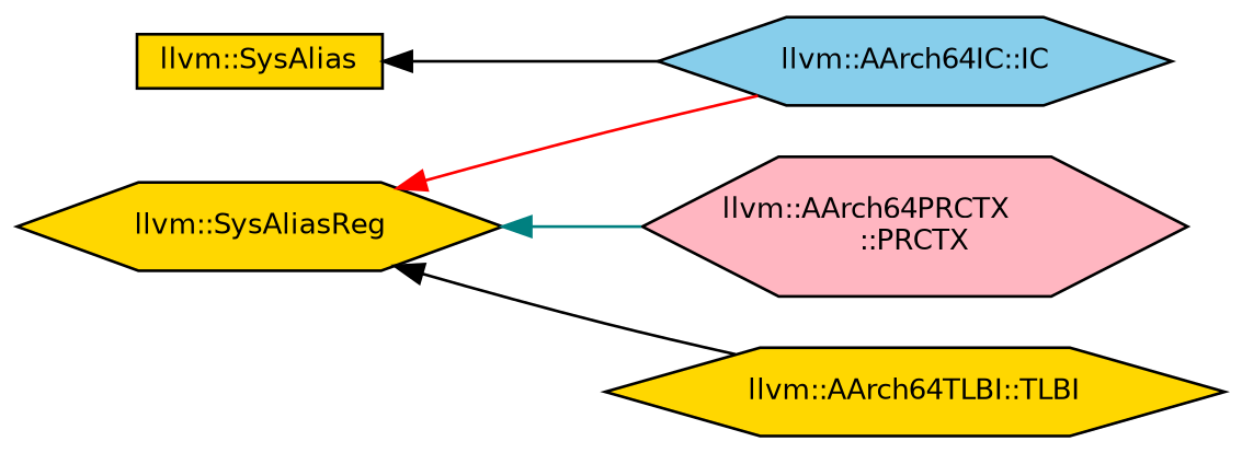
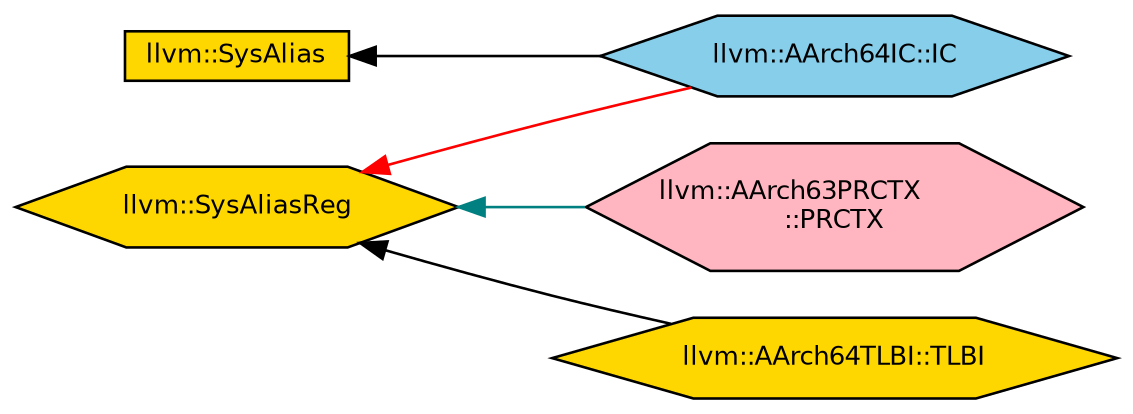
  digraph {
    rankdir=LR
    node [color=black fillcolor=gold fontname=Helvetica fontsize=10 shape=hexagon style=filled]
    edge [color=black dir=back fontname=Helvetica fontsize=10 labelfontname=Helvetica labelfontsize=10 style=solid]
    n1 [fontcolor=black height=0.2 label="llvm::SysAliasReg" width=0.4]
    n2 [fillcolor=skyblue height=0.2 label="llvm::AArch64IC::IC" width=0.4]
-   n3 [fillcolor=lightpink height=0.2 label="llvm::AArch64PRCTX\l::PRCTX" width=0.4]
+   n3 [fillcolor=lightpink height=0.2 label="llvm::AArch63PRCTX\l::PRCTX" width=0.4]
    n4 [height=0.2 label="llvm::AArch64TLBI::TLBI" width=0.4]
    n5 [height=0.2 label="llvm::SysAlias" shape=box width=0.4]
    n1 -> n2 [color=red]
    n1 -> n3 [color=teal]
    n1 -> n4
    n5 -> n2
  }
